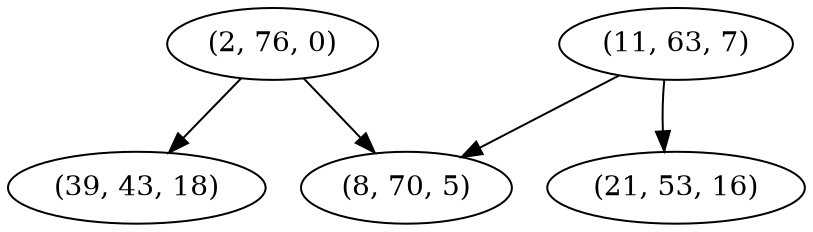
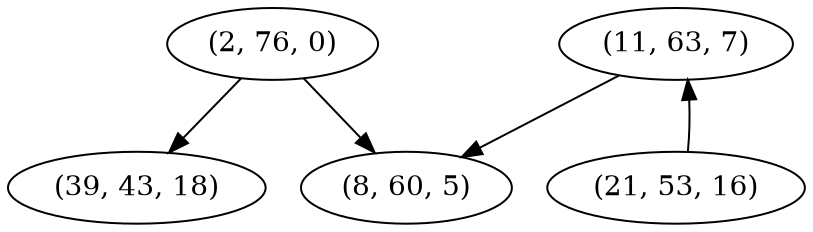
  digraph {
    "(2, 76, 0)"
-   "(8, 70, 5)"
+   "(8, 70, 5)" [label="(8, 60, 5)"]
    "(39, 43, 18)"
    "(11, 63, 7)"
    "(21, 53, 16)"
    "(2, 76, 0)" -> "(8, 70, 5)"
    "(2, 76, 0)" -> "(39, 43, 18)"
    "(11, 63, 7)" -> "(8, 70, 5)"
-   "(11, 63, 7)" -> "(21, 53, 16)"
+   "(21, 53, 16)" -> "(11, 63, 7)"
  }
